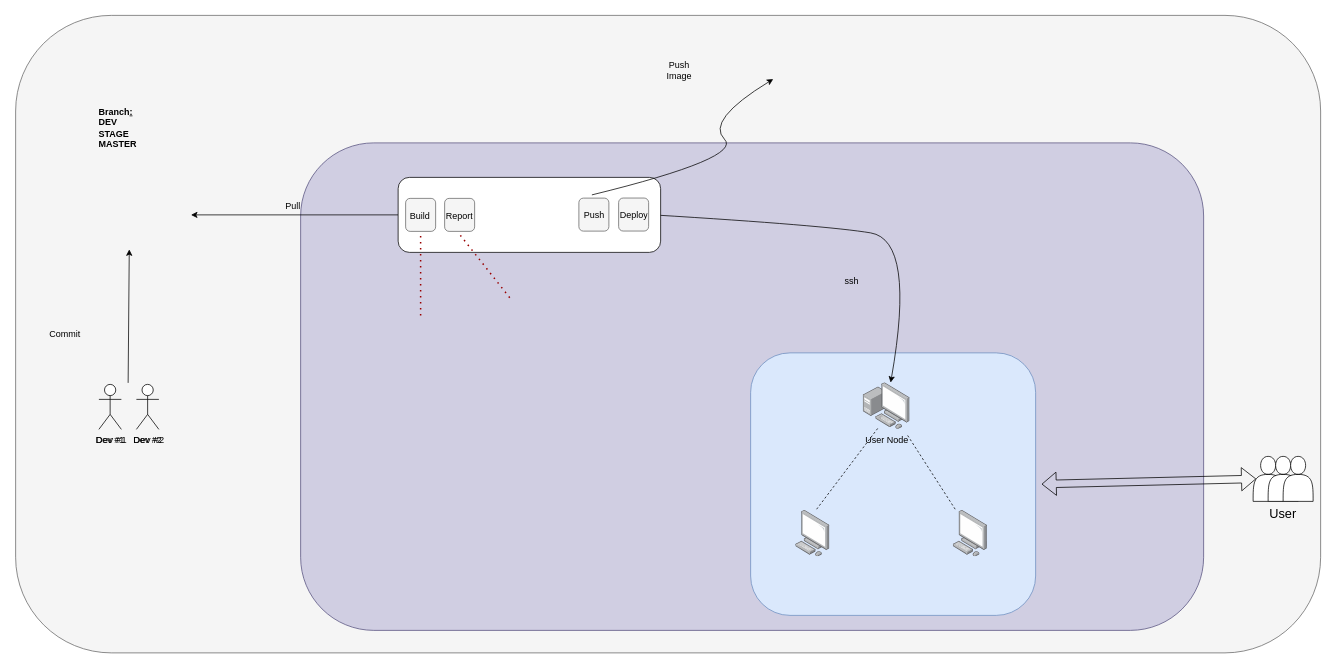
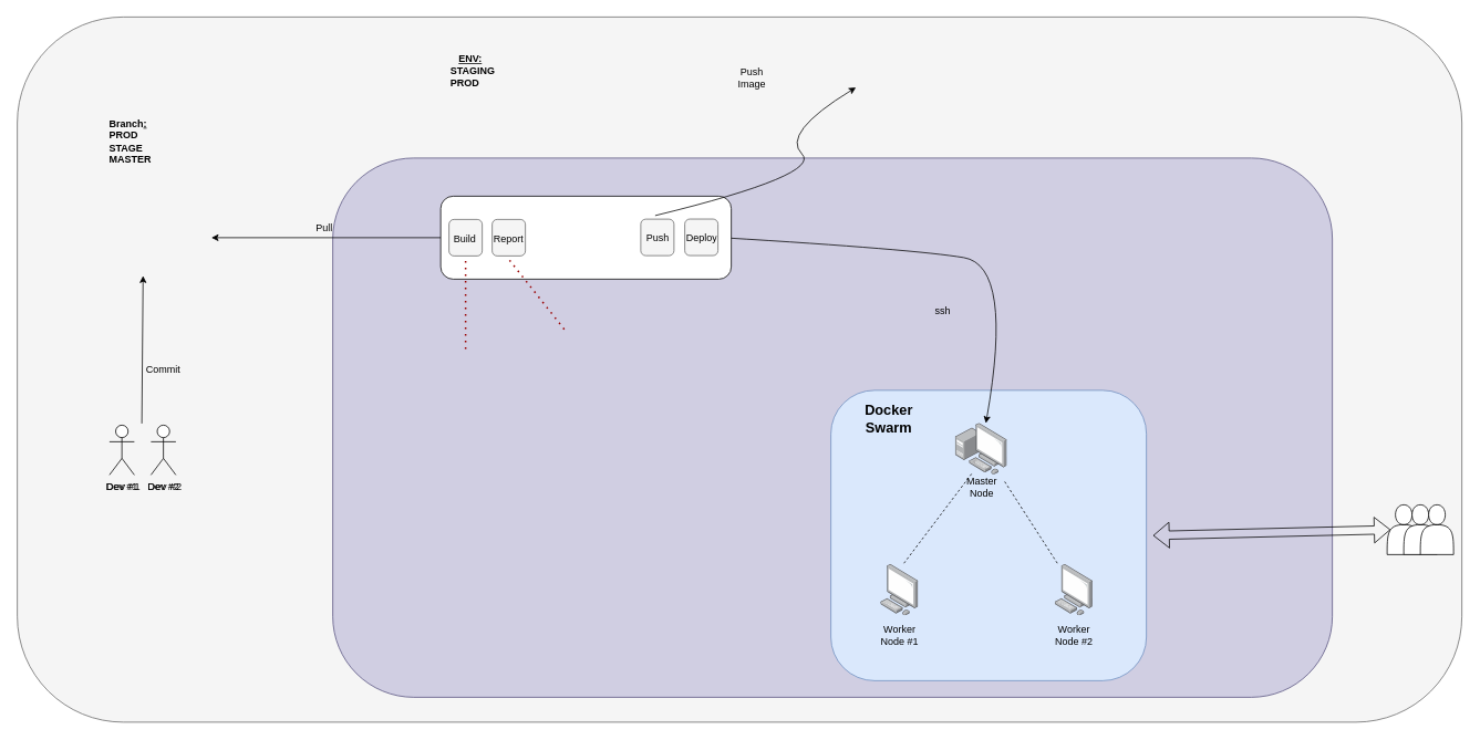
  <mxCell id="0" />
  <mxCell id="1" parent="0" />
  <mxCell id="2" value="`" style="rounded=1;whiteSpace=wrap;html=1;fontSize=17;fontColor=#333333;fillColor=#f5f5f5;strokeColor=#666666;" parent="1" vertex="1"><mxGeometry x="20" y="20" width="1740" height="850" as="geometry" /></mxCell>
  <mxCell id="3" value="" style="rounded=1;whiteSpace=wrap;html=1;fillColor=#d0cee2;strokeColor=#56517e;" vertex="1" parent="1"><mxGeometry x="400" y="190" width="1204" height="650" as="geometry" /></mxCell>
  <mxCell id="4" value="" style="rounded=1;whiteSpace=wrap;html=1;fillColor=#dae8fc;strokeColor=#6c8ebf;" parent="1" vertex="1"><mxGeometry x="1000" y="470" width="380" height="350" as="geometry" /></mxCell>
  <mxCell id="5" value="Dev #1" style="shape=umlActor;verticalLabelPosition=bottom;verticalAlign=top;html=1;outlineConnect=0;strokeColor=#000000;" parent="1" vertex="1"><mxGeometry x="131" y="512" width="30" height="60" as="geometry" /></mxCell>
  <mxCell id="6" value="Dev #2" style="shape=umlActor;verticalLabelPosition=bottom;verticalAlign=top;html=1;outlineConnect=0;strokeColor=#000000;" parent="1" vertex="1"><mxGeometry x="181" y="512" width="30" height="60" as="geometry" /></mxCell>
  <mxCell id="7" value="" style="endArrow=classic;html=1;strokeColor=#000000;" parent="1" target="8" edge="1"><mxGeometry width="50" height="50" relative="1" as="geometry"><mxPoint x="170" y="510" as="sourcePoint" /><mxPoint x="220" y="520" as="targetPoint" /></mxGeometry></mxCell>
  <mxCell id="8" value="" style="shape=image;verticalLabelPosition=bottom;labelBackgroundColor=default;verticalAlign=top;aspect=fixed;imageAspect=0;image=https://miro.medium.com/v2/resize:fit:1400/1*mtsk3fQ_BRemFidhkel3dA.png;" parent="1" vertex="1"><mxGeometry x="90" y="240" width="163.84" height="92" as="geometry" /></mxCell>
- <mxCell id="9" value="Commit" style="text;html=1;strokeColor=none;fillColor=none;align=center;verticalAlign=middle;whiteSpace=wrap;rounded=0;fontColor=#000000;" parent="1" vertex="1"><mxGeometry x="56" y="430" width="60" height="30" as="geometry" /></mxCell>
+ <mxCell id="9" value="Commit" style="text;html=1;strokeColor=none;fillColor=none;align=center;verticalAlign=middle;whiteSpace=wrap;rounded=0;fontColor=#000000;" parent="1" vertex="1"><mxGeometry x="166" y="430" width="60" height="30" as="geometry" /></mxCell>
+ <mxCell id="10" value="&lt;b&gt;&amp;nbsp; &amp;nbsp;&lt;u&gt;ENV:&lt;/u&gt;&lt;br&gt;STAGING&lt;br&gt;PROD&lt;/b&gt;" style="text;strokeColor=none;fillColor=none;align=left;verticalAlign=middle;spacingLeft=4;spacingRight=4;overflow=hidden;points=[[0,0.5],[1,0.5]];portConstraint=eastwest;rotatable=0;whiteSpace=wrap;html=1;fontColor=#000000;" parent="1" vertex="1"><mxGeometry x="536" y="60" width="80" height="50" as="geometry" /></mxCell>
  <mxCell id="11" value="" style="endArrow=classic;html=1;entryX=1;entryY=0.5;entryDx=0;entryDy=0;exitX=0;exitY=0.5;exitDx=0;exitDy=0;strokeColor=#000000;" parent="1" source="25" target="8" edge="1"><mxGeometry width="50" height="50" relative="1" as="geometry"><mxPoint x="610" y="295" as="sourcePoint" /><mxPoint x="840" y="270" as="targetPoint" /></mxGeometry></mxCell>
  <mxCell id="12" value="" style="shape=image;verticalLabelPosition=bottom;labelBackgroundColor=default;verticalAlign=top;aspect=fixed;imageAspect=0;image=https://raw.githubusercontent.com/collabnix/dockerlabs/master/beginners/docker/images/docker_facebook_share.png;" parent="1" vertex="1"><mxGeometry x="1030.12" y="60" width="105.37" height="90" as="geometry" /></mxCell>
  <mxCell id="13" value="Push Image" style="text;html=1;strokeColor=none;fillColor=none;align=center;verticalAlign=middle;whiteSpace=wrap;rounded=0;fontColor=#000000;" parent="1" vertex="1"><mxGeometry x="875" y="78" width="60" height="30" as="geometry" /></mxCell>
  <mxCell id="14" value="" style="points=[];aspect=fixed;html=1;align=center;shadow=0;dashed=0;image;image=img/lib/allied_telesis/computer_and_terminals/Personal_Computer_with_Server.svg;" parent="1" vertex="1"><mxGeometry x="1150" y="509.6" width="62.4" height="62.4" as="geometry" /></mxCell>
- <mxCell id="15" value="User Node" style="text;html=1;strokeColor=none;fillColor=none;align=center;verticalAlign=middle;whiteSpace=wrap;rounded=0;fontColor=#000000;" parent="1" vertex="1"><mxGeometry x="1152.4" y="572" width="60" height="30" as="geometry" /></mxCell>
+ <mxCell id="15" value="Master Node" style="text;html=1;strokeColor=none;fillColor=none;align=center;verticalAlign=middle;whiteSpace=wrap;rounded=0;fontColor=#000000;" parent="1" vertex="1"><mxGeometry x="1152.4" y="572" width="60" height="30" as="geometry" /></mxCell>
  <mxCell id="16" value="" style="curved=1;endArrow=classic;html=1;exitX=1;exitY=0.5;exitDx=0;exitDy=0;strokeColor=#000000;" parent="1" source="33" target="14" edge="1"><mxGeometry width="50" height="50" relative="1" as="geometry"><mxPoint x="723.59" y="317.5" as="sourcePoint" /><mxPoint x="1270" y="320" as="targetPoint" /><Array as="points"><mxPoint x="1100" y="300" /><mxPoint x="1220" y="320" /></Array></mxGeometry></mxCell>
  <mxCell id="17" value="ssh" style="text;html=1;strokeColor=none;fillColor=none;align=center;verticalAlign=middle;whiteSpace=wrap;rounded=0;fontColor=#000000;" parent="1" vertex="1"><mxGeometry x="1105" y="360" width="60" height="30" as="geometry" /></mxCell>
  <mxCell id="18" value="" style="points=[];aspect=fixed;html=1;align=center;shadow=0;dashed=0;image;image=img/lib/allied_telesis/computer_and_terminals/Personal_Computer.svg;" parent="1" vertex="1"><mxGeometry x="1060" y="680" width="45.6" height="61.8" as="geometry" /></mxCell>
  <mxCell id="19" value="" style="points=[];aspect=fixed;html=1;align=center;shadow=0;dashed=0;image;image=img/lib/allied_telesis/computer_and_terminals/Personal_Computer.svg;" parent="1" vertex="1"><mxGeometry x="1270" y="680" width="45.6" height="61.8" as="geometry" /></mxCell>
+ <mxCell id="20" value="Worker Node #1" style="text;html=1;strokeColor=none;fillColor=none;align=center;verticalAlign=middle;whiteSpace=wrap;rounded=0;fontColor=#000000;" parent="1" vertex="1"><mxGeometry x="1052.8" y="750" width="60" height="30" as="geometry" /></mxCell>
+ <mxCell id="21" value="Worker Node #2" style="text;html=1;strokeColor=none;fillColor=none;align=center;verticalAlign=middle;whiteSpace=wrap;rounded=0;fontColor=#000000;" parent="1" vertex="1"><mxGeometry x="1262.8" y="750" width="60" height="30" as="geometry" /></mxCell>
  <mxCell id="22" value="" style="endArrow=none;dashed=1;html=1;exitX=0.614;exitY=-0.025;exitDx=0;exitDy=0;exitPerimeter=0;" parent="1" source="18" edge="1"><mxGeometry width="50" height="50" relative="1" as="geometry"><mxPoint x="1120" y="620" as="sourcePoint" /><mxPoint x="1170" y="570" as="targetPoint" /></mxGeometry></mxCell>
  <mxCell id="23" value="" style="endArrow=none;dashed=1;html=1;exitX=0.06;exitY=-0.025;exitDx=0;exitDy=0;exitPerimeter=0;entryX=0.93;entryY=1.097;entryDx=0;entryDy=0;entryPerimeter=0;" parent="1" source="19" target="14" edge="1"><mxGeometry width="50" height="50" relative="1" as="geometry"><mxPoint x="1097.998" y="688.455" as="sourcePoint" /><mxPoint x="1180" y="580" as="targetPoint" /></mxGeometry></mxCell>
+ <mxCell id="24" value="Docker Swarm" style="text;html=1;align=center;verticalAlign=middle;whiteSpace=wrap;rounded=0;fontColor=#000000;fontSize=17;fontStyle=1" parent="1" vertex="1"><mxGeometry x="1040" y="490" width="60" height="30" as="geometry" /></mxCell>
  <mxCell id="25" value="" style="rounded=1;whiteSpace=wrap;html=1;fontSize=17;fontColor=#000000;" parent="1" vertex="1"><mxGeometry x="530" y="236" width="350" height="100" as="geometry" /></mxCell>
  <mxCell id="26" value="" style="rounded=1;whiteSpace=wrap;html=1;fontSize=17;fillColor=#f5f5f5;strokeColor=#666666;fontColor=#333333;" parent="1" vertex="1"><mxGeometry x="540" y="264" width="40" height="44" as="geometry" /></mxCell>
  <mxCell id="27" value="" style="rounded=1;whiteSpace=wrap;html=1;fontSize=17;fillColor=#f5f5f5;strokeColor=#666666;fontColor=#333333;" parent="1" vertex="1"><mxGeometry x="592" y="264" width="40" height="44" as="geometry" /></mxCell>
  <mxCell id="28" value="" style="rounded=1;whiteSpace=wrap;html=1;fontSize=17;fillColor=#f5f5f5;strokeColor=#666666;fontColor=#333333;" parent="1" vertex="1"><mxGeometry x="771" y="263.65" width="40" height="44" as="geometry" /></mxCell>
  <mxCell id="29" value="&lt;font color=&quot;#000000&quot;&gt;Build&lt;/font&gt;" style="text;strokeColor=none;fillColor=none;align=left;verticalAlign=middle;spacingLeft=4;spacingRight=4;overflow=hidden;points=[[0,0.5],[1,0.5]];portConstraint=eastwest;rotatable=0;whiteSpace=wrap;html=1;" parent="1" vertex="1"><mxGeometry x="540" y="261.75" width="40" height="52.25" as="geometry" /></mxCell>
  <mxCell id="30" value="&lt;font color=&quot;#000000&quot;&gt;Report&lt;/font&gt;" style="text;strokeColor=none;fillColor=none;align=left;verticalAlign=middle;spacingLeft=4;spacingRight=4;overflow=hidden;points=[[0,0.5],[1,0.5]];portConstraint=eastwest;rotatable=0;whiteSpace=wrap;html=1;" parent="1" vertex="1"><mxGeometry x="588" y="262" width="58" height="52.25" as="geometry" /></mxCell>
  <mxCell id="31" value="" style="rounded=1;whiteSpace=wrap;html=1;fontSize=17;fillColor=#f5f5f5;strokeColor=#666666;fontColor=#333333;" parent="1" vertex="1"><mxGeometry x="824" y="263.56" width="40" height="44" as="geometry" /></mxCell>
  <mxCell id="32" value="&lt;font color=&quot;#000000&quot;&gt;Push&lt;/font&gt;" style="text;strokeColor=none;fillColor=none;align=left;verticalAlign=middle;spacingLeft=4;spacingRight=4;overflow=hidden;points=[[0,0.5],[1,0.5]];portConstraint=eastwest;rotatable=0;whiteSpace=wrap;html=1;" parent="1" vertex="1"><mxGeometry x="772" y="259.88" width="38" height="52.25" as="geometry" /></mxCell>
  <mxCell id="33" value="&lt;font color=&quot;#000000&quot;&gt;Deploy&lt;/font&gt;" style="text;strokeColor=none;fillColor=none;align=left;verticalAlign=middle;spacingLeft=4;spacingRight=4;overflow=hidden;points=[[0,0.5],[1,0.5]];portConstraint=eastwest;rotatable=0;whiteSpace=wrap;html=1;" parent="1" vertex="1"><mxGeometry x="820" y="259.88" width="50" height="52.25" as="geometry" /></mxCell>
  <mxCell id="34" value="" style="curved=1;endArrow=classic;html=1;strokeColor=#000000;fontSize=17;fontColor=#000000;exitX=0.43;exitY=-0.01;exitDx=0;exitDy=0;exitPerimeter=0;entryX=0;entryY=0.5;entryDx=0;entryDy=0;" parent="1" source="32" target="12" edge="1"><mxGeometry width="50" height="50" relative="1" as="geometry"><mxPoint x="940" y="210" as="sourcePoint" /><mxPoint x="990" y="160" as="targetPoint" /><Array as="points"><mxPoint x="990" y="210" /><mxPoint x="940" y="160" /></Array></mxGeometry></mxCell>
  <mxCell id="35" value="" style="shape=actor;whiteSpace=wrap;html=1;fontSize=17;fontColor=#000000;" parent="1" vertex="1"><mxGeometry x="1670" y="608" width="40" height="60" as="geometry" /></mxCell>
  <mxCell id="36" value="" style="shape=actor;whiteSpace=wrap;html=1;fontSize=17;fontColor=#000000;" parent="1" vertex="1"><mxGeometry x="1690" y="608" width="40" height="60" as="geometry" /></mxCell>
  <mxCell id="37" value="" style="shape=actor;whiteSpace=wrap;html=1;fontSize=17;fontColor=#000000;" parent="1" vertex="1"><mxGeometry x="1710" y="608" width="40" height="60" as="geometry" /></mxCell>
- <mxCell id="38" value="&lt;font&gt;User&lt;/font&gt;" style="text;html=1;strokeColor=none;fillColor=none;align=center;verticalAlign=middle;whiteSpace=wrap;rounded=0;fontSize=17;fontColor=#000000;" parent="1" vertex="1"><mxGeometry x="1680" y="670" width="60" height="30" as="geometry" /></mxCell>
  <mxCell id="39" value="" style="shape=flexArrow;endArrow=classic;startArrow=classic;html=1;strokeColor=#000000;fontSize=17;fontColor=#FFFFFF;exitX=1;exitY=0.5;exitDx=0;exitDy=0;entryX=0.1;entryY=0.5;entryDx=0;entryDy=0;entryPerimeter=0;" parent="1" edge="1" target="35"><mxGeometry width="100" height="100" relative="1" as="geometry"><mxPoint x="1388" y="645" as="sourcePoint" /><mxPoint x="1618" y="645" as="targetPoint" /></mxGeometry></mxCell>
  <mxCell id="40" value="Dev #1" style="text;html=1;strokeColor=none;fillColor=none;align=center;verticalAlign=middle;whiteSpace=wrap;rounded=0;fontSize=13;fontColor=#000000;" parent="1" vertex="1"><mxGeometry x="116" y="572" width="64" height="28" as="geometry" /></mxCell>
  <mxCell id="41" value="Dev #2" style="text;html=1;strokeColor=none;fillColor=none;align=center;verticalAlign=middle;whiteSpace=wrap;rounded=0;fontSize=13;fontColor=#000000;" parent="1" vertex="1"><mxGeometry x="166" y="572" width="64" height="28" as="geometry" /></mxCell>
  <mxCell id="42" value="Pull" style="text;html=1;strokeColor=none;fillColor=none;align=center;verticalAlign=middle;whiteSpace=wrap;rounded=0;fontColor=#000000;" parent="1" vertex="1"><mxGeometry x="360" y="259.88" width="60" height="30" as="geometry" /></mxCell>
  <mxCell id="43" value="" style="endArrow=none;dashed=1;html=1;dashPattern=1 3;strokeWidth=2;strokeColor=#990000;fontSize=13;fontColor=#000000;entryX=0.5;entryY=0.923;entryDx=0;entryDy=0;entryPerimeter=0;exitX=0.5;exitY=0;exitDx=0;exitDy=0;" parent="1" source="44" target="29" edge="1"><mxGeometry width="50" height="50" relative="1" as="geometry"><mxPoint x="690" y="440" as="sourcePoint" /><mxPoint x="740" y="390" as="targetPoint" /></mxGeometry></mxCell>
  <mxCell id="44" value="" style="shape=image;verticalLabelPosition=bottom;labelBackgroundColor=default;verticalAlign=top;aspect=fixed;imageAspect=0;image=https://miro.medium.com/v2/resize:fit:785/1*T81YZjqBfVDH0sOcKnk_rw.png;" parent="1" vertex="1"><mxGeometry x="505.67" y="420" width="108.66" height="70" as="geometry" /></mxCell>
  <mxCell id="45" value="" style="shape=image;verticalLabelPosition=bottom;labelBackgroundColor=default;verticalAlign=top;aspect=fixed;imageAspect=0;image=https://cdn.prod.website-files.com/650d8cb4b59554163db63bab/65797305dea4232af4930aff_Owasp%20logo.jpg;" parent="1" vertex="1"><mxGeometry x="648.3" y="400" width="66.67" height="50" as="geometry" /></mxCell>
  <mxCell id="46" value="" style="endArrow=none;dashed=1;html=1;dashPattern=1 3;strokeWidth=2;strokeColor=#990000;fontSize=13;fontColor=#FF0000;exitX=0.431;exitY=0.982;exitDx=0;exitDy=0;exitPerimeter=0;entryX=0.5;entryY=0;entryDx=0;entryDy=0;" parent="1" source="30" target="45" edge="1"><mxGeometry width="50" height="50" relative="1" as="geometry"><mxPoint x="650" y="410" as="sourcePoint" /><mxPoint x="700" y="360" as="targetPoint" /></mxGeometry></mxCell>
  <mxCell id="47" value="" style="shape=image;verticalLabelPosition=bottom;labelBackgroundColor=default;verticalAlign=top;aspect=fixed;imageAspect=0;image=https://miro.medium.com/v2/resize:fit:860/1*ByoJvUAuB0L00yk1UhkEiw.png;" parent="1" vertex="1"><mxGeometry x="655.3" y="180" width="79.51" height="63" as="geometry" /></mxCell>
  <mxCell id="48" value="" style="shape=image;verticalLabelPosition=bottom;labelBackgroundColor=default;verticalAlign=top;aspect=fixed;imageAspect=0;image=https://miro.medium.com/v2/resize:fit:666/1*rn-sO9oWLn9lYO7jkVO6og.png;" parent="1" vertex="1"><mxGeometry x="648.3" y="265.75" width="110.7" height="39.81" as="geometry" /></mxCell>
- <mxCell id="49" value="&lt;b&gt;Branch&lt;u&gt;:&lt;/u&gt;&lt;br&gt;DEV&lt;br&gt;STAGE&lt;br&gt;MASTER&lt;br&gt;&lt;/b&gt;" style="text;strokeColor=none;fillColor=none;align=left;verticalAlign=middle;spacingLeft=4;spacingRight=4;overflow=hidden;points=[[0,0.5],[1,0.5]];portConstraint=eastwest;rotatable=0;whiteSpace=wrap;html=1;fontColor=#000000;" parent="1" vertex="1"><mxGeometry x="124.84" y="130" width="86.16" height="80" as="geometry" /></mxCell>
+ <mxCell id="49" value="&lt;b&gt;Branch&lt;u&gt;:&lt;/u&gt;&lt;br&gt;PROD&lt;br&gt;STAGE&lt;br&gt;MASTER&lt;br&gt;&lt;/b&gt;" style="text;strokeColor=none;fillColor=none;align=left;verticalAlign=middle;spacingLeft=4;spacingRight=4;overflow=hidden;points=[[0,0.5],[1,0.5]];portConstraint=eastwest;rotatable=0;whiteSpace=wrap;html=1;fontColor=#000000;" parent="1" vertex="1"><mxGeometry x="124.84" y="130" width="86.16" height="80" as="geometry" /></mxCell>
  <mxCell id="50" value="" style="shape=image;verticalLabelPosition=bottom;labelBackgroundColor=default;verticalAlign=top;aspect=fixed;imageAspect=0;image=https://partner.zoom.us/wp-content/uploads/2022/12/2022_Zoom-AWS_Lockup_RGB-1-e1672857797889-1024x760.png;" vertex="1" parent="1"><mxGeometry x="1350" y="213.15" width="202" height="149.95" as="geometry" /></mxCell>
